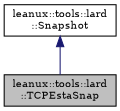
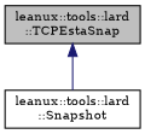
  digraph {
    fontname="DejaVu Serif"
    node [color=black fontname="DejaVu Serif" fontsize=10 shape=record]
    n1 [fillcolor=grey75 fontcolor=black height=0.2 label="leanux::tools::lard\l::TCPEstaSnap" style=filled width=0.4]
    n2 [height=0.2 label="leanux::tools::lard\l::Snapshot" width=0.4]
-   n2 -> n1 [color=midnightblue dir=back fontname="DejaVu Serif" fontsize=10 labelfontname=Helvetica labelfontsize=10 style=solid]
+   n1 -> n2 [color=midnightblue dir=back fontname="DejaVu Serif" fontsize=10 labelfontname=Helvetica labelfontsize=10 style=solid]
  }
